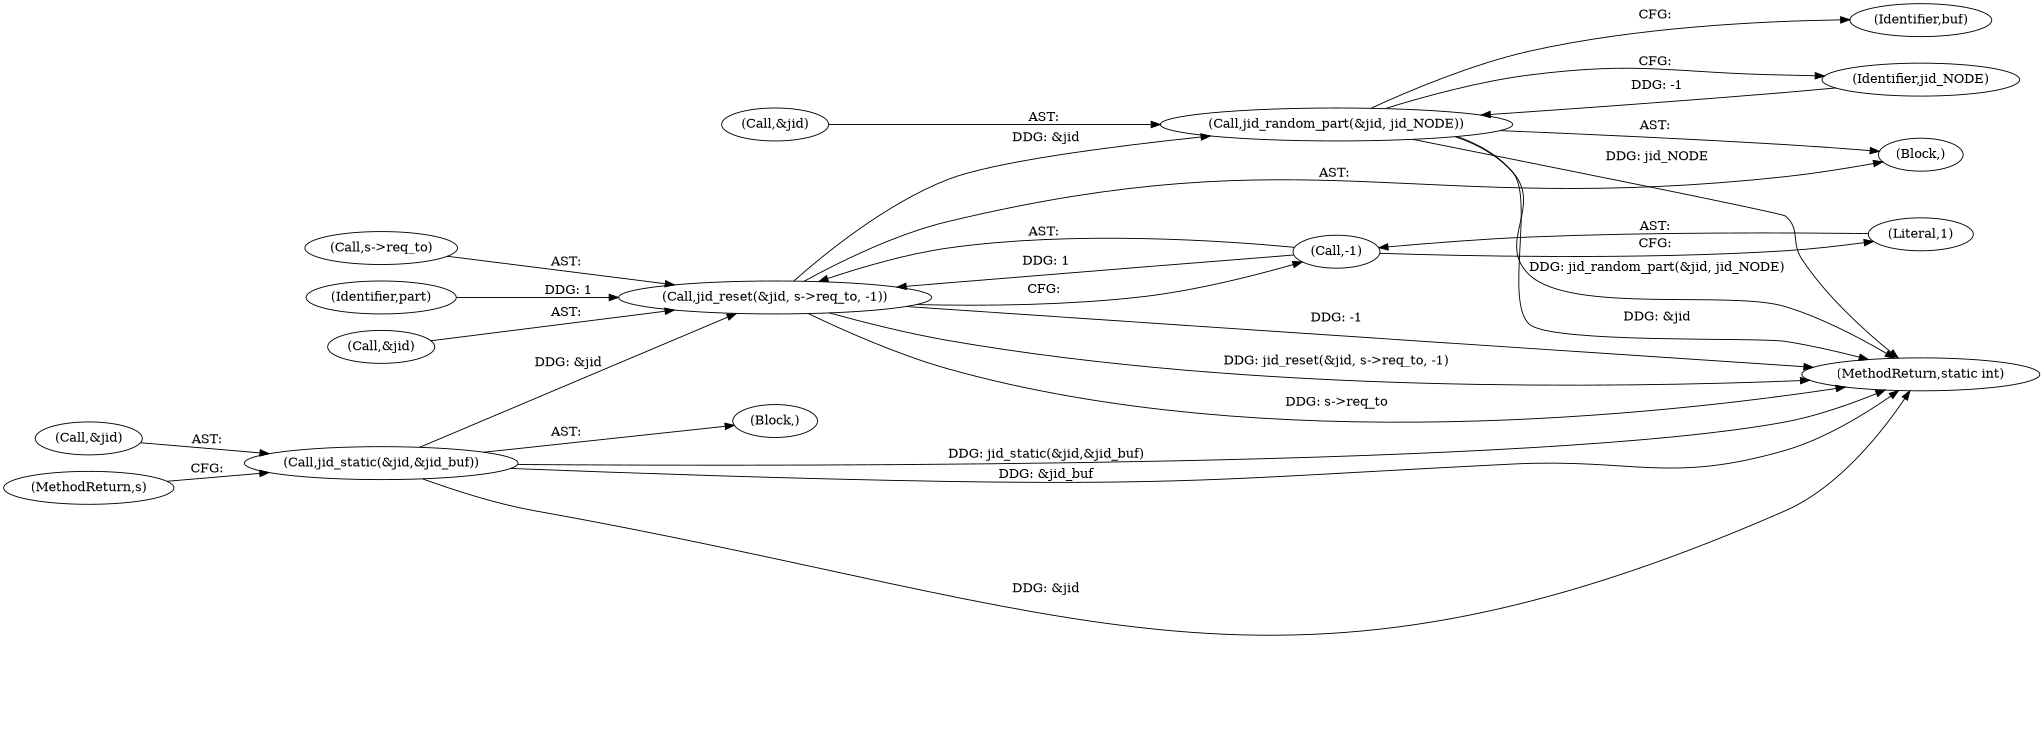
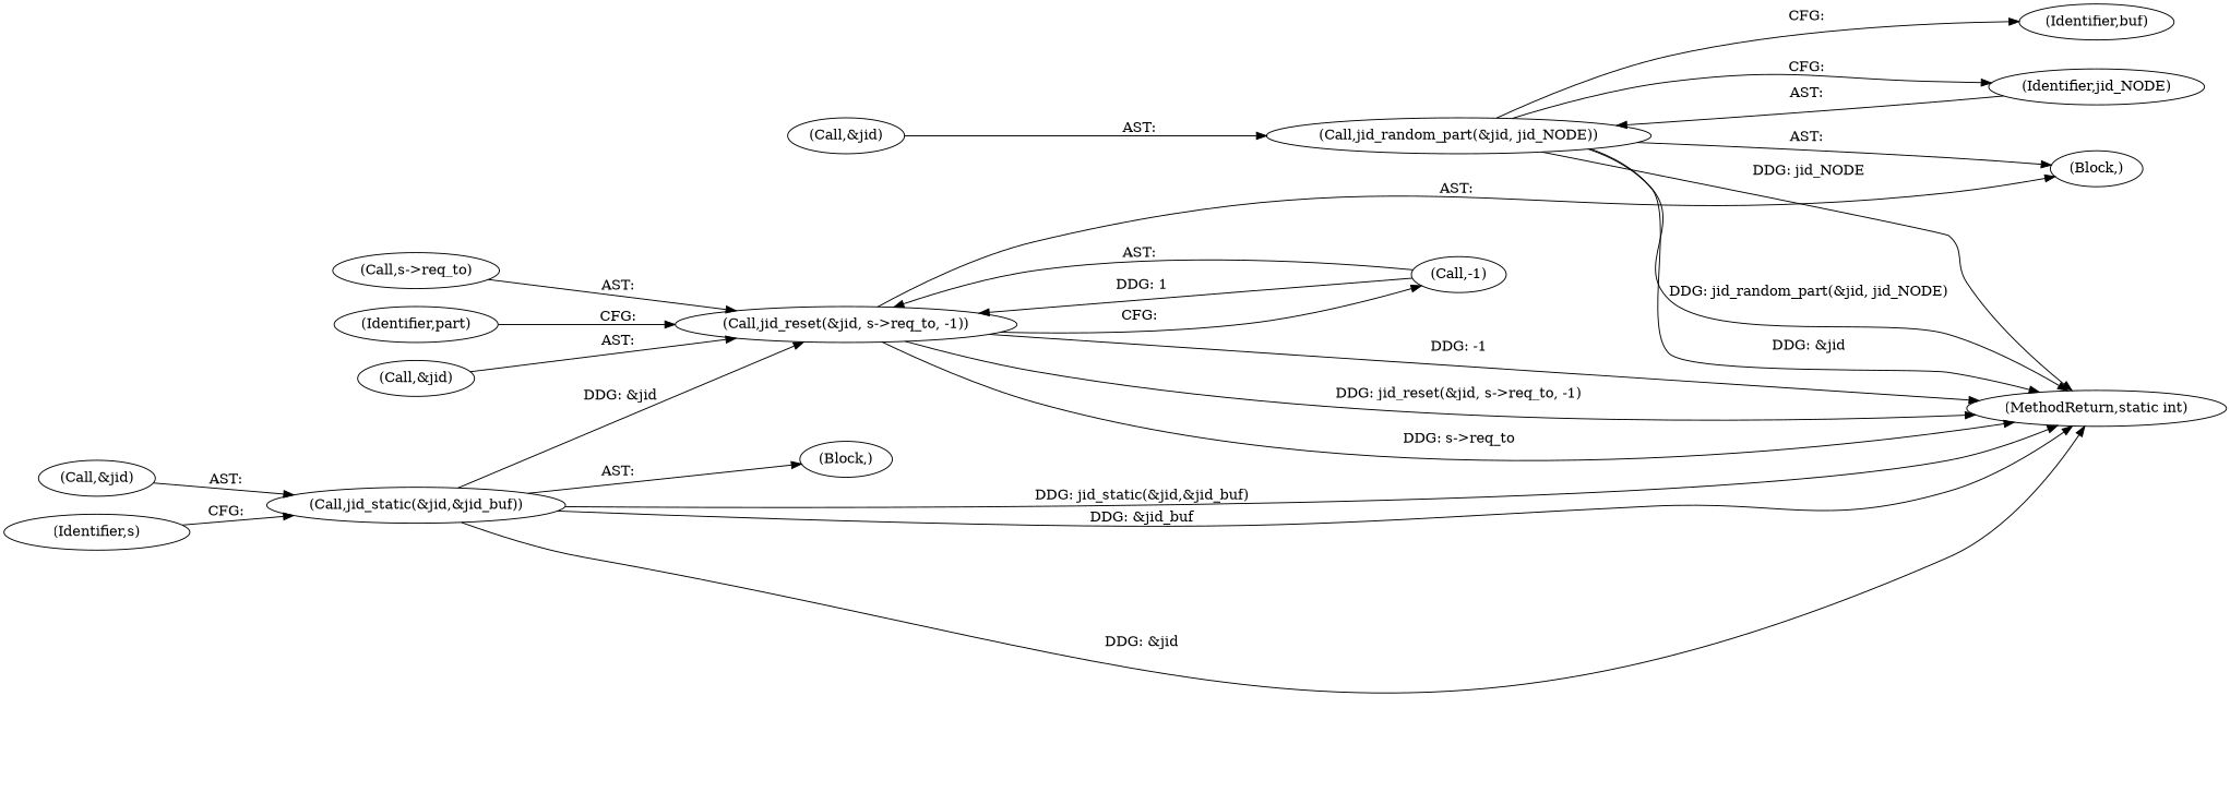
  digraph {
    rankdir=LR
    n1 [label="(Call,jid_random_part(&jid, jid_NODE))"]
    n2 [label="(Identifier,jid_NODE)"]
    n3 [label="(Block,)"]
    n4 [label="(MethodReturn,static int)"]
    n5 [label="(Identifier,buf)"]
    n6 [label="(Call,jid_reset(&jid, s->req_to, -1))"]
    n7 [label="(Call,-1)"]
-   n8 [label="(Literal,1)"]
    n9 [label="(Call,jid_static(&jid,&jid_buf))"]
    n10 [label="(Block,)"]
    n11 [label="(Call,&jid)"]
-   n12 [label="(MethodReturn,s)"]
+   n12 [label="(Identifier,s)"]
    n13 [label="(Call,s->req_to)"]
    n14 [label="(Identifier,part)"]
    n15 [label="(Call,&jid)"]
    n16 [label="(Call,&jid)"]
    n1 -> n2 [label="CFG: "]
    n1 -> n3 [label="AST: "]
    n1 -> n4 [label="DDG: jid_NODE"]
    n1 -> n4 [label="DDG: jid_random_part(&jid, jid_NODE)"]
    n1 -> n4 [label="DDG: &jid"]
    n1 -> n5 [label="CFG: "]
-   n2 -> n1 [label="DDG: -1"]
-   n6 -> n1 [label="DDG: &jid"]
+   n2 -> n1 [label="AST: "]
    n6 -> n3 [label="AST: "]
    n6 -> n4 [label="DDG: jid_reset(&jid, s->req_to, -1)"]
    n6 -> n4 [label="DDG: -1"]
    n6 -> n4 [label="DDG: s->req_to"]
    n6 -> n7 [label="CFG: "]
    n7 -> n6 [label="AST: "]
    n7 -> n6 [label="DDG: 1"]
-   n7 -> n8 [label="CFG: "]
-   n8 -> n7 [label="AST: "]
    n9 -> n4 [label="DDG: &jid"]
    n9 -> n4 [label="DDG: jid_static(&jid,&jid_buf)"]
    n9 -> n4 [label="DDG: &jid_buf"]
    n9 -> n6 [label="DDG: &jid"]
    n9 -> n10 [label="AST: "]
    n11 -> n9 [label="AST: "]
    n12 -> n9 [label="CFG: "]
    n13 -> n6 [label="AST: "]
-   n14 -> n6 [label="DDG: 1"]
+   n14 -> n6 [label="CFG: "]
    n15 -> n6 [label="AST: "]
    n16 -> n1 [label="AST: "]
  }
